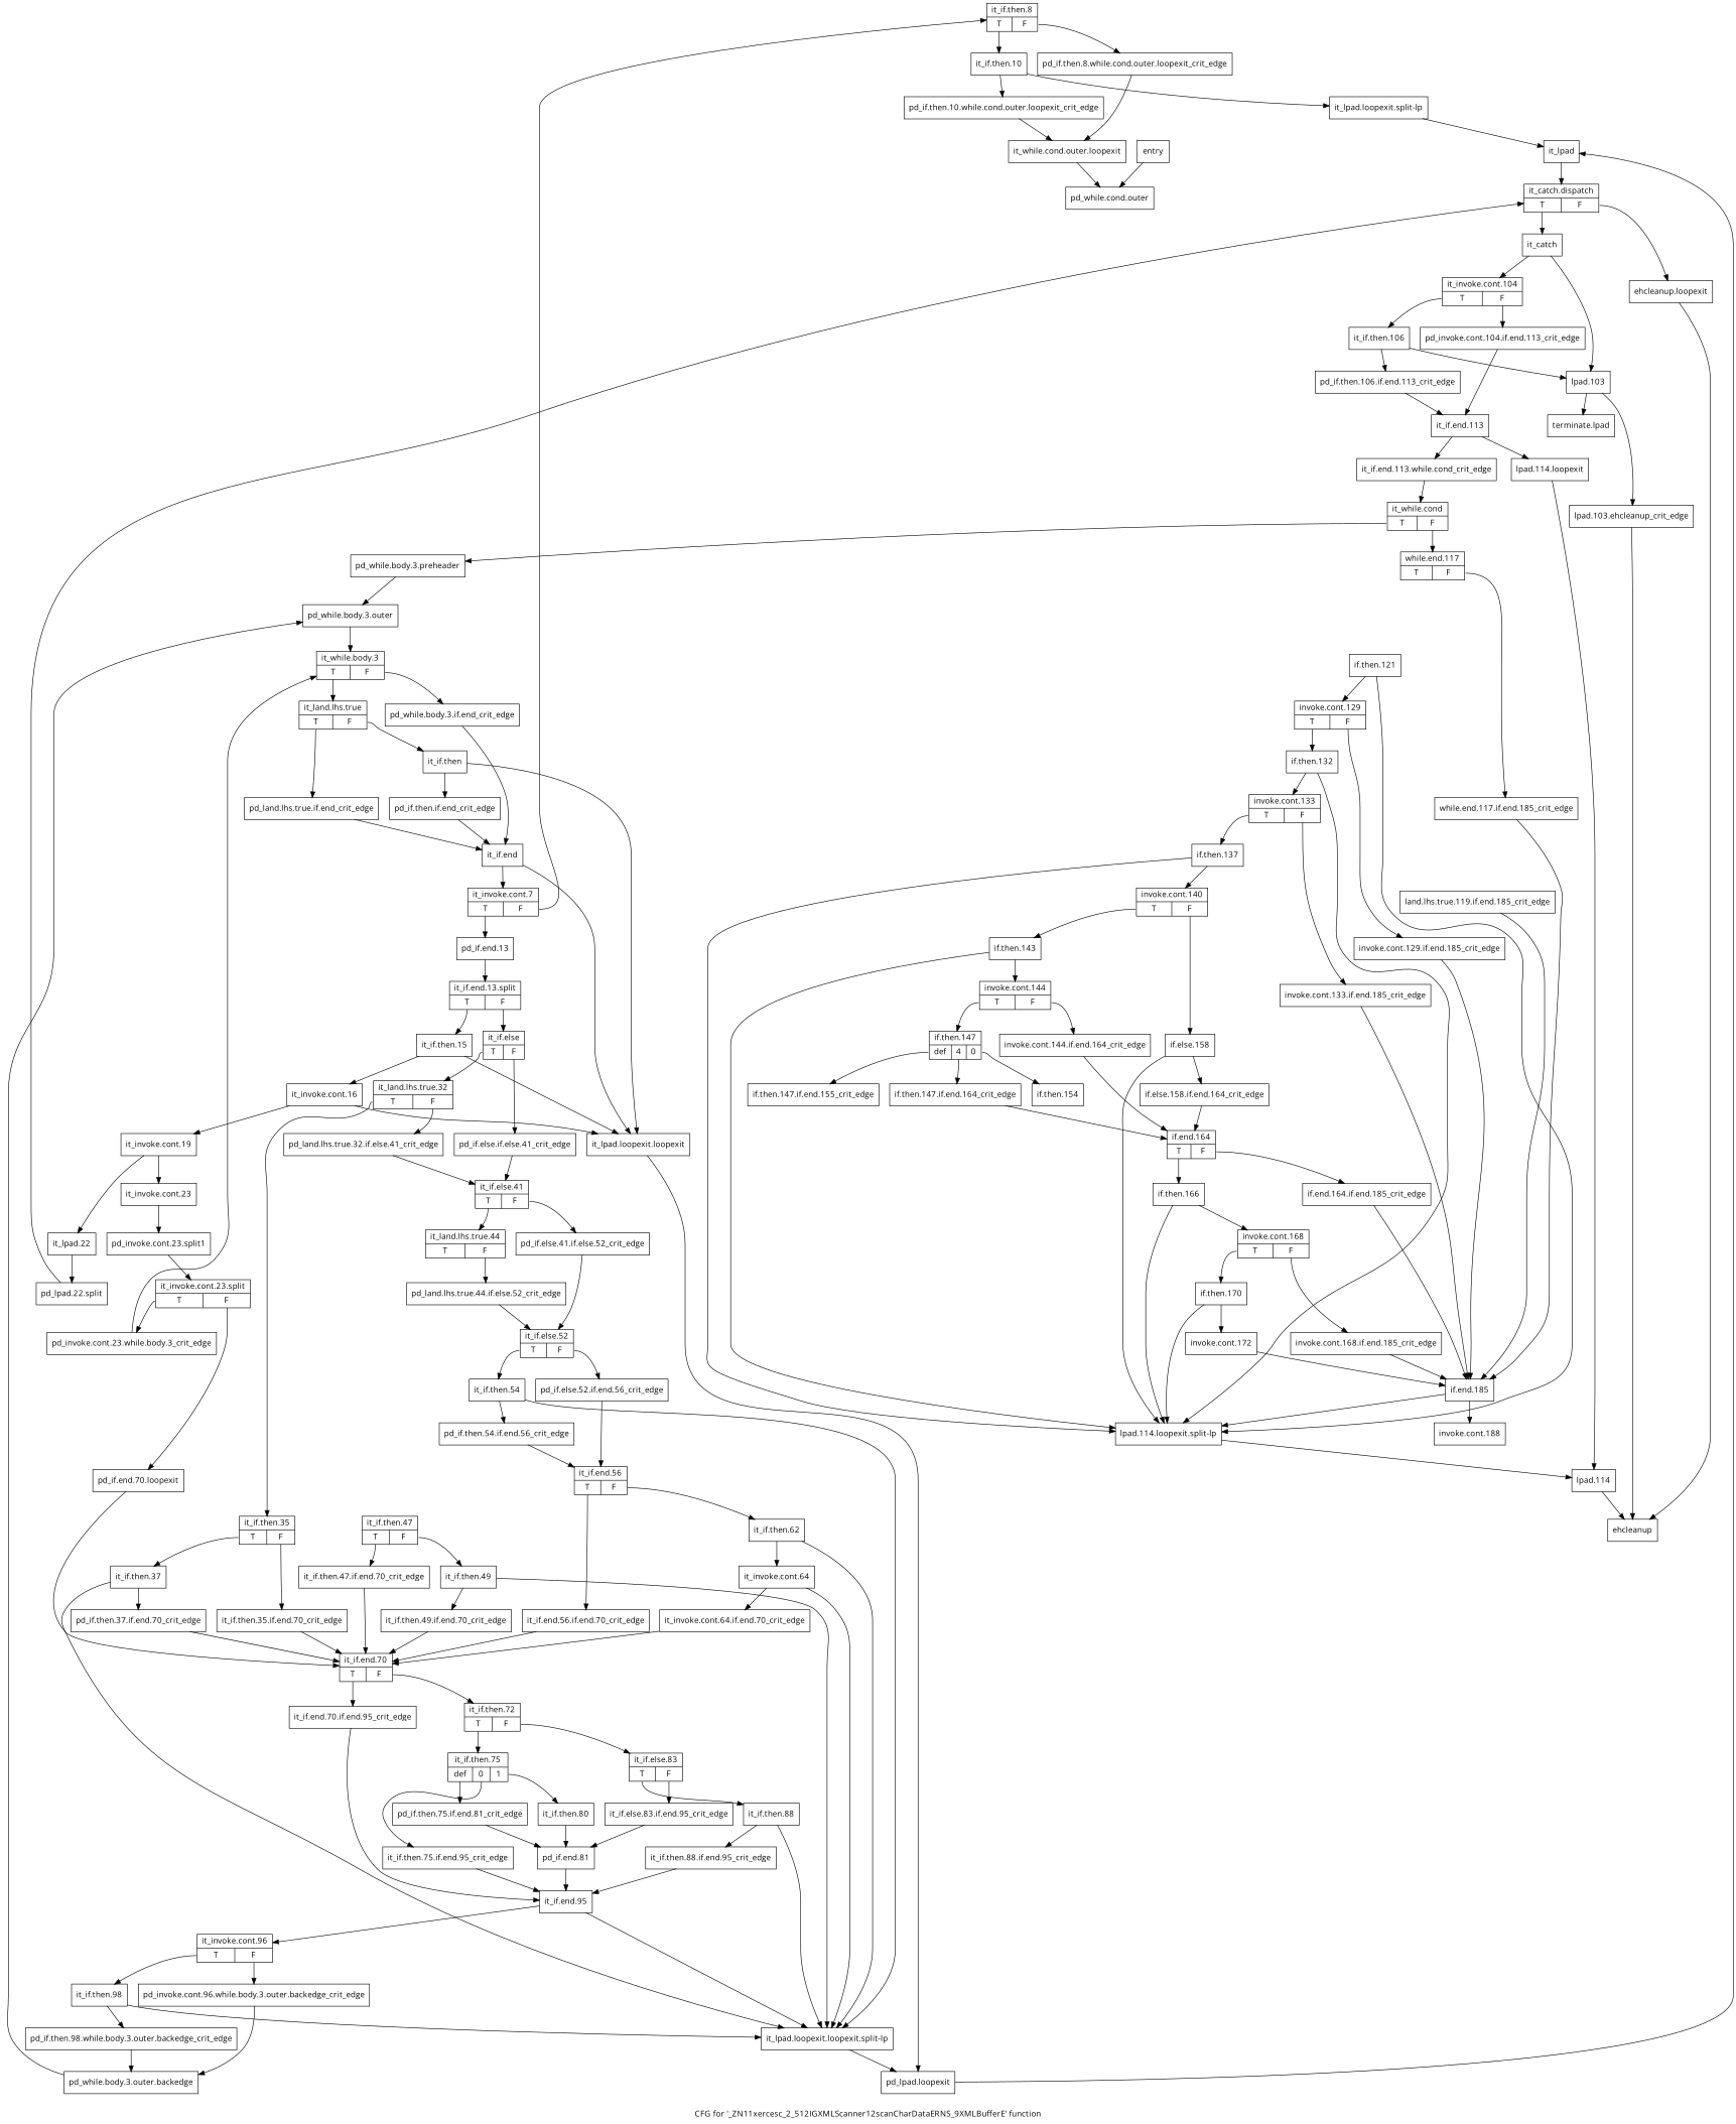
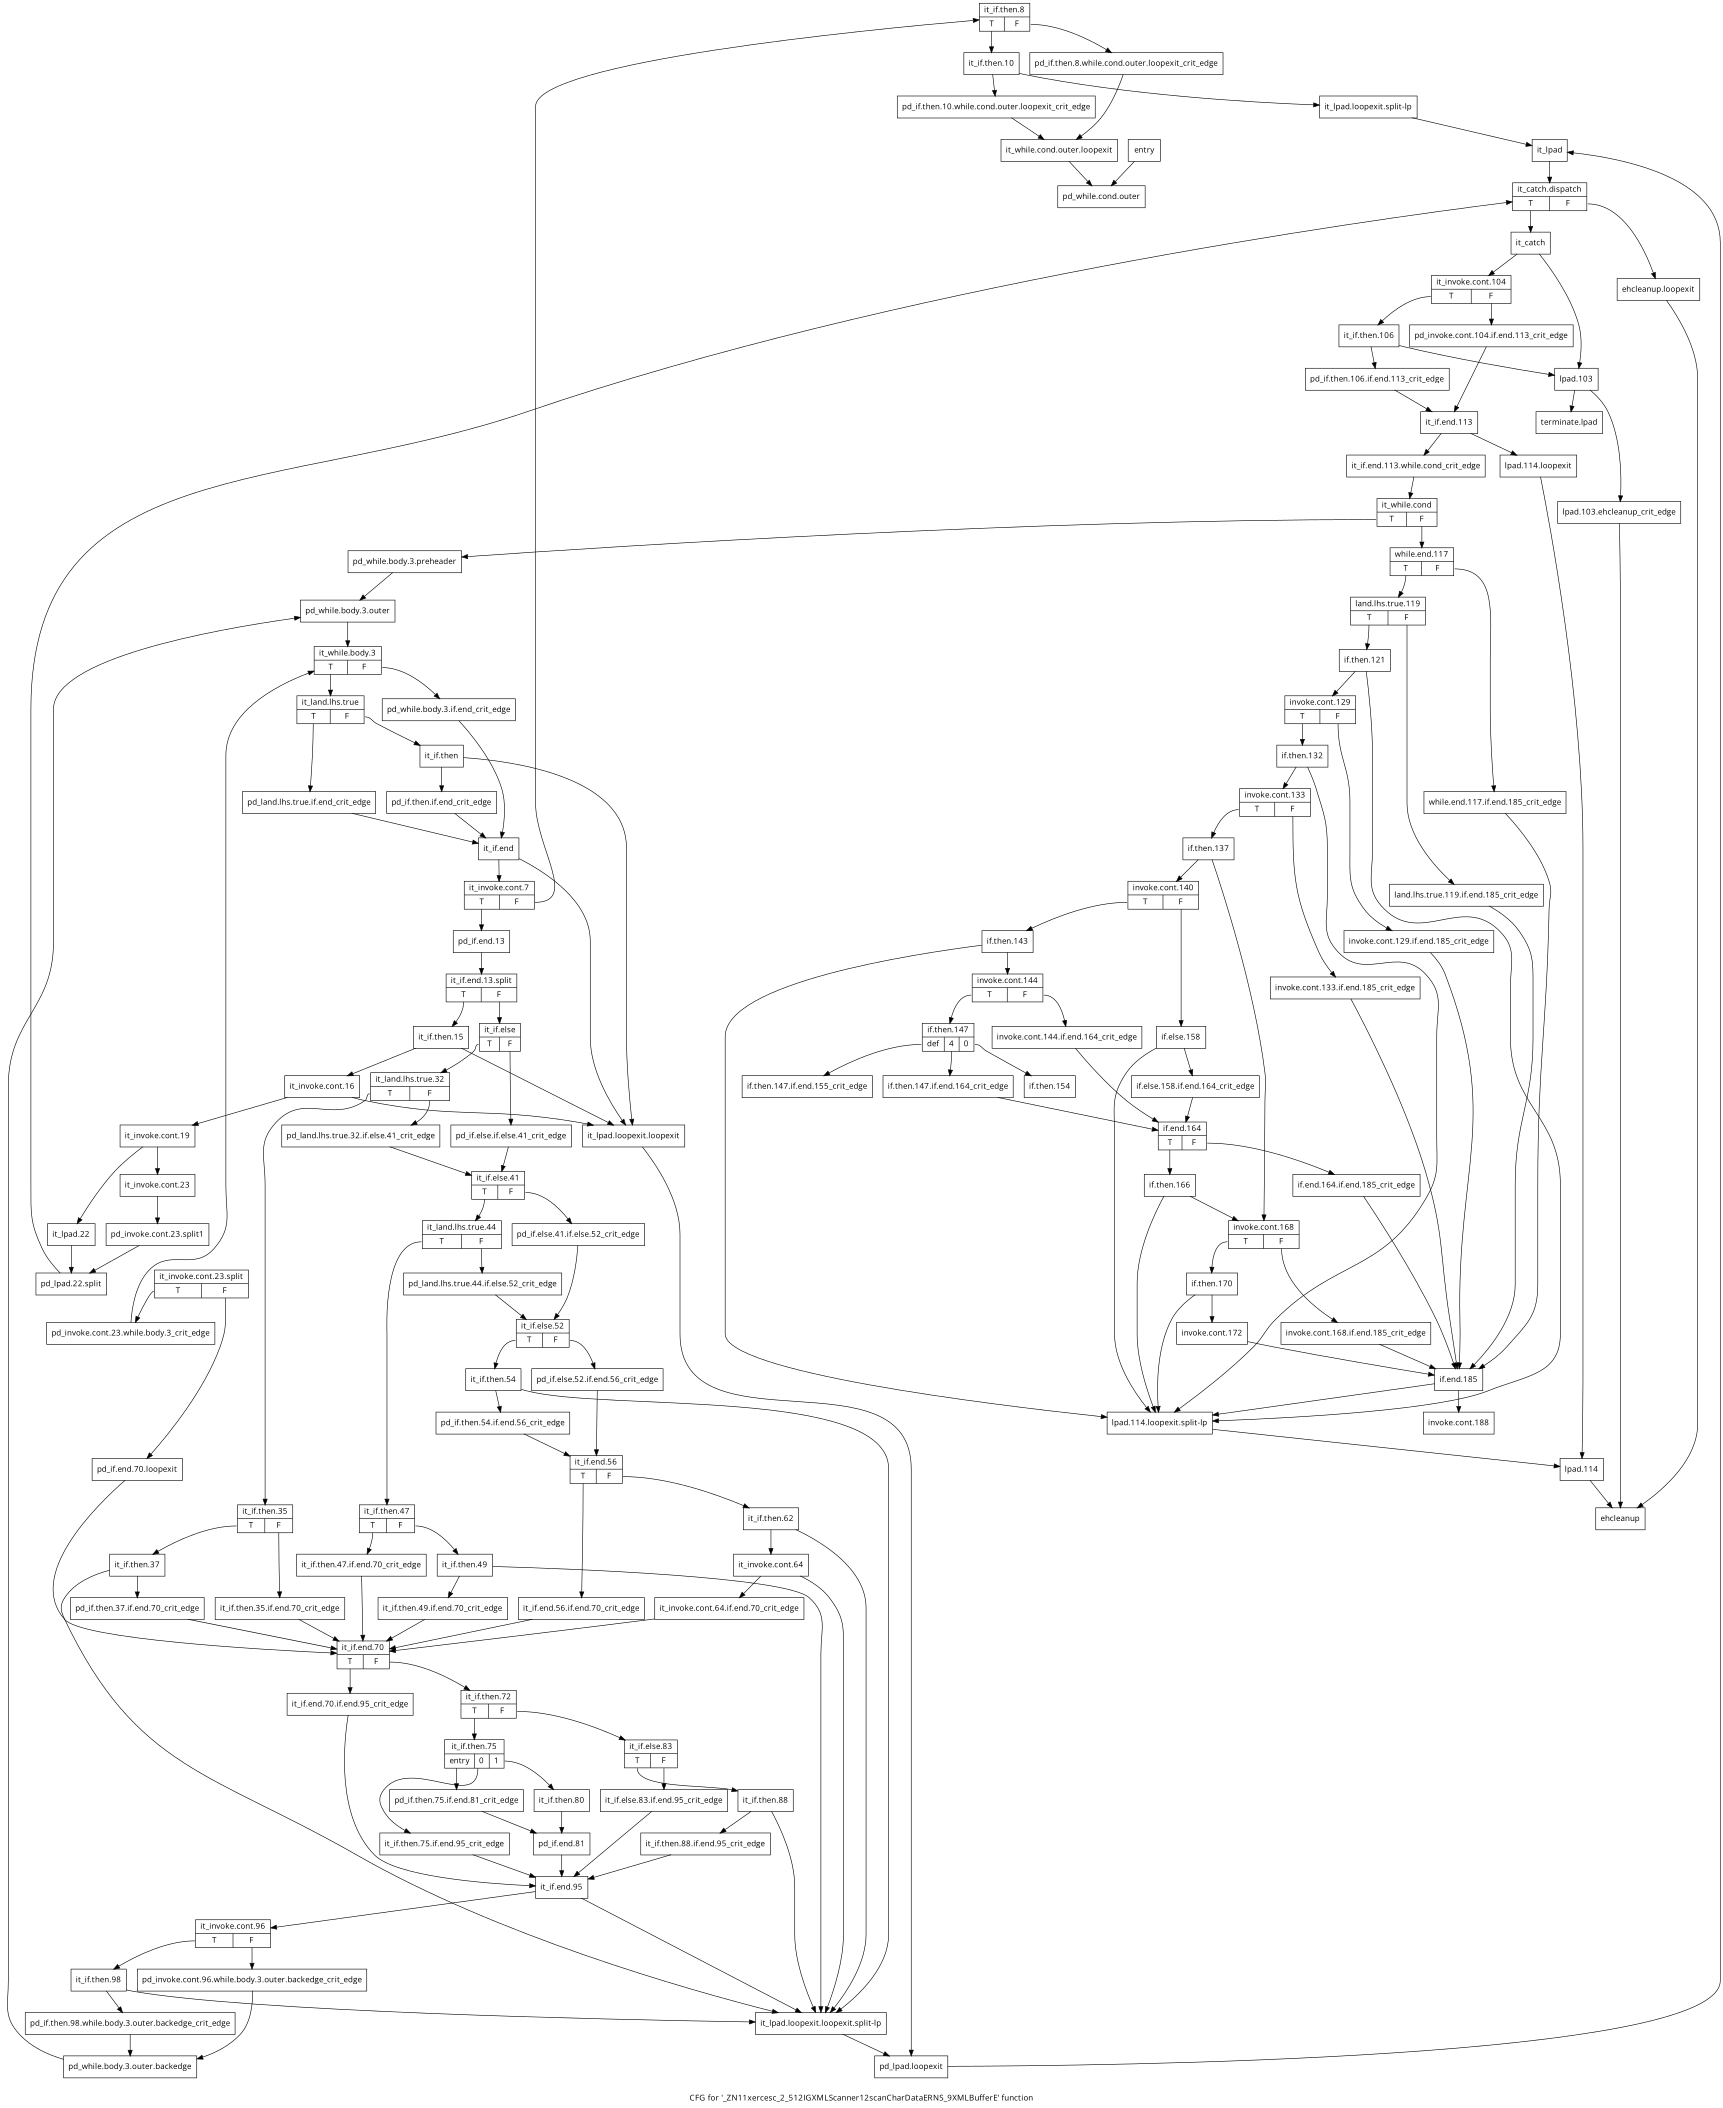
  digraph {
    fontname="Open Sans"
    label="CFG for '_ZN11xercesc_2_512IGXMLScanner12scanCharDataERNS_9XMLBufferE' function"
    node [fontname="Open Sans" shape=record]
    edge [fontname="Open Sans"]
    n1 [label="{entry}"]
    n2 [label="{pd_while.cond.outer}"]
    n3 [label="{it_while.cond|{<s0>T|<s1>F}}"]
    n4 [label="{pd_while.body.3.preheader}"]
    n5 [label="{while.end.117|{<s0>T|<s1>F}}"]
    n6 [label="{it_while.cond.outer.loopexit}"]
    n7 [label="{pd_while.body.3.outer}"]
+   n8 [label="{land.lhs.true.119|{<s0>T|<s1>F}}"]
    n9 [label="{while.end.117.if.end.185_crit_edge}"]
    n10 [label="{it_while.body.3|{<s0>T|<s1>F}}"]
    n11 [label="{if.then.121}"]
    n12 [label="{land.lhs.true.119.if.end.185_crit_edge}"]
    n13 [label="{if.end.185}"]
    n14 [label="{it_land.lhs.true|{<s0>T|<s1>F}}"]
    n15 [label="{pd_while.body.3.if.end_crit_edge}"]
    n16 [label="{pd_land.lhs.true.if.end_crit_edge}"]
    n17 [label="{it_if.then}"]
    n18 [label="{it_if.end}"]
    n19 [label="{it_lpad.loopexit.loopexit}"]
    n20 [label="{pd_if.then.if.end_crit_edge}"]
    n21 [label="{it_invoke.cont.7|{<s0>T|<s1>F}}"]
    n22 [label="{pd_lpad.loopexit}"]
    n23 [label="{pd_if.end.13}"]
    n24 [label="{it_if.then.8|{<s0>T|<s1>F}}"]
    n25 [label="{it_lpad}"]
    n26 [label="{it_catch.dispatch|{<s0>T|<s1>F}}"]
    n27 [label="{it_lpad.loopexit.loopexit.split-lp}"]
    n28 [label="{it_catch}"]
    n29 [label="{ehcleanup.loopexit}"]
    n30 [label="{it_lpad.loopexit.split-lp}"]
    n31 [label="{it_invoke.cont.104|{<s0>T|<s1>F}}"]
    n32 [label="{lpad.103}"]
    n33 [label="{ehcleanup}"]
    n34 [label="{it_if.end.13.split|{<s0>T|<s1>F}}"]
    n35 [label="{it_if.then.10}"]
    n36 [label="{pd_if.then.8.while.cond.outer.loopexit_crit_edge}"]
    n37 [label="{it_if.then.15}"]
    n38 [label="{it_if.else|{<s0>T|<s1>F}}"]
    n39 [label="{pd_if.then.10.while.cond.outer.loopexit_crit_edge}"]
    n40 [label="{it_invoke.cont.16}"]
    n41 [label="{it_land.lhs.true.32|{<s0>T|<s1>F}}"]
    n42 [label="{pd_if.else.if.else.41_crit_edge}"]
    n43 [label="{it_invoke.cont.19}"]
    n44 [label="{it_if.then.35|{<s0>T|<s1>F}}"]
    n45 [label="{pd_land.lhs.true.32.if.else.41_crit_edge}"]
    n46 [label="{it_if.else.41|{<s0>T|<s1>F}}"]
    n47 [label="{it_invoke.cont.23}"]
    n48 [label="{it_lpad.22}"]
    n49 [label="{pd_invoke.cont.23.split1}"]
    n50 [label="{pd_lpad.22.split}"]
    n51 [label="{it_invoke.cont.23.split|{<s0>T|<s1>F}}"]
    n52 [label="{pd_invoke.cont.23.while.body.3_crit_edge}"]
    n53 [label="{pd_if.end.70.loopexit}"]
    n54 [label="{it_if.end.70|{<s0>T|<s1>F}}"]
    n55 [label="{it_if.end.70.if.end.95_crit_edge}"]
    n56 [label="{it_if.then.72|{<s0>T|<s1>F}}"]
    n57 [label="{it_if.then.106}"]
    n58 [label="{pd_invoke.cont.104.if.end.113_crit_edge}"]
    n59 [label="{lpad.103.ehcleanup_crit_edge}"]
    n60 [label="{terminate.lpad}"]
    n61 [label="{pd_if.then.106.if.end.113_crit_edge}"]
    n62 [label="{it_if.end.113}"]
    n63 [label="{it_if.end.113.while.cond_crit_edge}"]
    n64 [label="{lpad.114.loopexit}"]
    n65 [label="{lpad.114}"]
    n66 [label="{it_if.then.37}"]
    n67 [label="{it_if.then.35.if.end.70_crit_edge}"]
    n68 [label="{it_land.lhs.true.44|{<s0>T|<s1>F}}"]
    n69 [label="{pd_if.else.41.if.else.52_crit_edge}"]
    n70 [label="{it_if.then.47|{<s0>T|<s1>F}}"]
    n71 [label="{pd_land.lhs.true.44.if.else.52_crit_edge}"]
    n72 [label="{it_if.else.52|{<s0>T|<s1>F}}"]
    n73 [label="{pd_if.then.37.if.end.70_crit_edge}"]
    n74 [label="{it_if.end.95}"]
-   n75 [label="{it_if.then.75|{<s0>def|<s1>0|<s2>1}}"]
+   n75 [label="{it_if.then.75|{<s0>entry|<s1>0|<s2>1}}"]
    n76 [label="{it_if.else.83|{<s0>T|<s1>F}}"]
    n77 [label="{it_if.then.47.if.end.70_crit_edge}"]
    n78 [label="{it_if.then.49}"]
    n79 [label="{it_if.then.54}"]
    n80 [label="{pd_if.else.52.if.end.56_crit_edge}"]
    n81 [label="{pd_if.then.54.if.end.56_crit_edge}"]
    n82 [label="{it_if.end.56|{<s0>T|<s1>F}}"]
    n83 [label="{it_if.then.49.if.end.70_crit_edge}"]
    n84 [label="{it_if.end.56.if.end.70_crit_edge}"]
    n85 [label="{it_if.then.62}"]
    n86 [label="{it_invoke.cont.64}"]
    n87 [label="{it_invoke.cont.64.if.end.70_crit_edge}"]
    n88 [label="{it_invoke.cont.96|{<s0>T|<s1>F}}"]
    n89 [label="{pd_if.then.75.if.end.81_crit_edge}"]
    n90 [label="{it_if.then.75.if.end.95_crit_edge}"]
    n91 [label="{it_if.then.80}"]
    n92 [label="{it_if.then.88}"]
    n93 [label="{it_if.else.83.if.end.95_crit_edge}"]
    n94 [label="{it_if.then.98}"]
    n95 [label="{pd_invoke.cont.96.while.body.3.outer.backedge_crit_edge}"]
    n96 [label="{pd_if.end.81}"]
    n97 [label="{it_if.then.88.if.end.95_crit_edge}"]
    n98 [label="{pd_if.then.98.while.body.3.outer.backedge_crit_edge}"]
    n99 [label="{pd_while.body.3.outer.backedge}"]
    n100 [label="{lpad.114.loopexit.split-lp}"]
    n101 [label="{invoke.cont.129|{<s0>T|<s1>F}}"]
    n102 [label="{invoke.cont.188}"]
    n103 [label="{if.then.132}"]
    n104 [label="{invoke.cont.129.if.end.185_crit_edge}"]
    n105 [label="{invoke.cont.133|{<s0>T|<s1>F}}"]
    n106 [label="{if.then.137}"]
    n107 [label="{invoke.cont.133.if.end.185_crit_edge}"]
    n108 [label="{invoke.cont.140|{<s0>T|<s1>F}}"]
    n109 [label="{if.then.143}"]
    n110 [label="{if.else.158}"]
    n111 [label="{invoke.cont.144|{<s0>T|<s1>F}}"]
    n112 [label="{if.else.158.if.end.164_crit_edge}"]
    n113 [label="{if.then.147|{<s0>def|<s1>4|<s2>0}}"]
    n114 [label="{invoke.cont.144.if.end.164_crit_edge}"]
    n115 [label="{if.end.164|{<s0>T|<s1>F}}"]
    n116 [label="{if.then.147.if.end.155_crit_edge}"]
    n117 [label="{if.then.147.if.end.164_crit_edge}"]
    n118 [label="{if.then.154}"]
    n119 [label="{if.then.166}"]
    n120 [label="{if.end.164.if.end.185_crit_edge}"]
    n121 [label="{invoke.cont.168|{<s0>T|<s1>F}}"]
    n122 [label="{if.then.170}"]
    n123 [label="{invoke.cont.168.if.end.185_crit_edge}"]
    n124 [label="{invoke.cont.172}"]
    n1 -> n2
    n3 -> n4 [tailport=s0]
    n3 -> n5 [tailport=s1]
    n4 -> n7
+   n5 -> n8 [tailport=s0]
    n5 -> n9 [tailport=s1]
    n6 -> n2
    n7 -> n10
+   n8 -> n11 [tailport=s0]
+   n8 -> n12 [tailport=s1]
    n9 -> n13
    n10 -> n14 [tailport=s0]
    n10 -> n15 [tailport=s1]
    n11 -> n100
    n11 -> n101
    n12 -> n13
    n13 -> n100
    n13 -> n102
    n14 -> n16 [tailport=s0]
    n14 -> n17 [tailport=s1]
    n15 -> n18
    n16 -> n18
    n17 -> n19
    n17 -> n20
    n18 -> n19
    n18 -> n21
    n19 -> n22
    n20 -> n18
    n21 -> n23 [tailport=s0]
    n21 -> n24 [tailport=s1]
    n22 -> n25
    n23 -> n34
    n24 -> n35 [tailport=s0]
    n24 -> n36 [tailport=s1]
    n25 -> n26
    n26 -> n28 [tailport=s0]
    n26 -> n29 [tailport=s1]
    n27 -> n22
    n28 -> n31
    n28 -> n32
    n29 -> n33
    n30 -> n25
    n31 -> n57 [tailport=s0]
    n31 -> n58 [tailport=s1]
    n32 -> n59
    n32 -> n60
    n34 -> n37 [tailport=s0]
    n34 -> n38 [tailport=s1]
    n35 -> n30
    n35 -> n39
    n36 -> n6
    n37 -> n19
    n37 -> n40
    n38 -> n41 [tailport=s0]
    n38 -> n42 [tailport=s1]
    n39 -> n6
    n40 -> n19
    n40 -> n43
    n41 -> n44 [tailport=s0]
    n41 -> n45 [tailport=s1]
    n42 -> n46
    n43 -> n47
    n43 -> n48
    n44 -> n66 [tailport=s0]
    n44 -> n67 [tailport=s1]
    n45 -> n46
    n46 -> n68 [tailport=s0]
    n46 -> n69 [tailport=s1]
    n47 -> n49
    n48 -> n50
-   n49 -> n51
+   n49 -> n50
    n50 -> n26
    n51 -> n52 [tailport=s0]
    n51 -> n53 [tailport=s1]
    n52 -> n10
    n53 -> n54
    n54 -> n55 [tailport=s0]
    n54 -> n56 [tailport=s1]
    n55 -> n74
    n56 -> n75 [tailport=s0]
    n56 -> n76 [tailport=s1]
    n57 -> n32
    n57 -> n61
    n58 -> n62
    n59 -> n33
    n61 -> n62
    n62 -> n63
    n62 -> n64
    n63 -> n3
    n64 -> n65
    n65 -> n33
    n66 -> n27
    n66 -> n73
    n67 -> n54
+   n68 -> n70 [tailport=s0]
    n68 -> n71 [tailport=s1]
    n69 -> n72
    n70 -> n77 [tailport=s0]
    n70 -> n78 [tailport=s1]
    n71 -> n72
    n72 -> n79 [tailport=s0]
    n72 -> n80 [tailport=s1]
    n73 -> n54
    n74 -> n27
    n74 -> n88
    n75 -> n89 [tailport=s0]
    n75 -> n90 [tailport=s1]
    n75 -> n91 [tailport=s2]
    n76 -> n92 [tailport=s0]
    n76 -> n93 [tailport=s1]
    n77 -> n54
    n78 -> n27
    n78 -> n83
    n79 -> n27
    n79 -> n81
    n80 -> n82
    n81 -> n82
    n82 -> n84 [tailport=s0]
    n82 -> n85 [tailport=s1]
    n83 -> n54
    n84 -> n54
    n85 -> n27
    n85 -> n86
    n86 -> n27
    n86 -> n87
    n87 -> n54
    n88 -> n94 [tailport=s0]
    n88 -> n95 [tailport=s1]
    n89 -> n96
    n90 -> n74
    n91 -> n96
    n92 -> n27
    n92 -> n97
-   n93 -> n96
+   n93 -> n74
    n94 -> n27
    n94 -> n98
    n95 -> n99
    n96 -> n74
    n97 -> n74
    n98 -> n99
    n99 -> n7
    n100 -> n65
    n101 -> n103 [tailport=s0]
    n101 -> n104 [tailport=s1]
    n103 -> n100
    n103 -> n105
    n104 -> n13
    n105 -> n106 [tailport=s0]
    n105 -> n107 [tailport=s1]
-   n106 -> n100
+   n106 -> n121
    n106 -> n108
    n107 -> n13
    n108 -> n109 [tailport=s0]
    n108 -> n110 [tailport=s1]
    n109 -> n100
    n109 -> n111
    n110 -> n100
    n110 -> n112
    n111 -> n113 [tailport=s0]
    n111 -> n114 [tailport=s1]
    n112 -> n115
    n113 -> n116 [tailport=s0]
    n113 -> n117 [tailport=s1]
    n113 -> n118 [tailport=s2]
    n114 -> n115
    n115 -> n119 [tailport=s0]
    n115 -> n120 [tailport=s1]
    n117 -> n115
    n119 -> n100
    n119 -> n121
    n120 -> n13
    n121 -> n122 [tailport=s0]
    n121 -> n123 [tailport=s1]
    n122 -> n100
    n122 -> n124
    n123 -> n13
    n124 -> n13
  }
